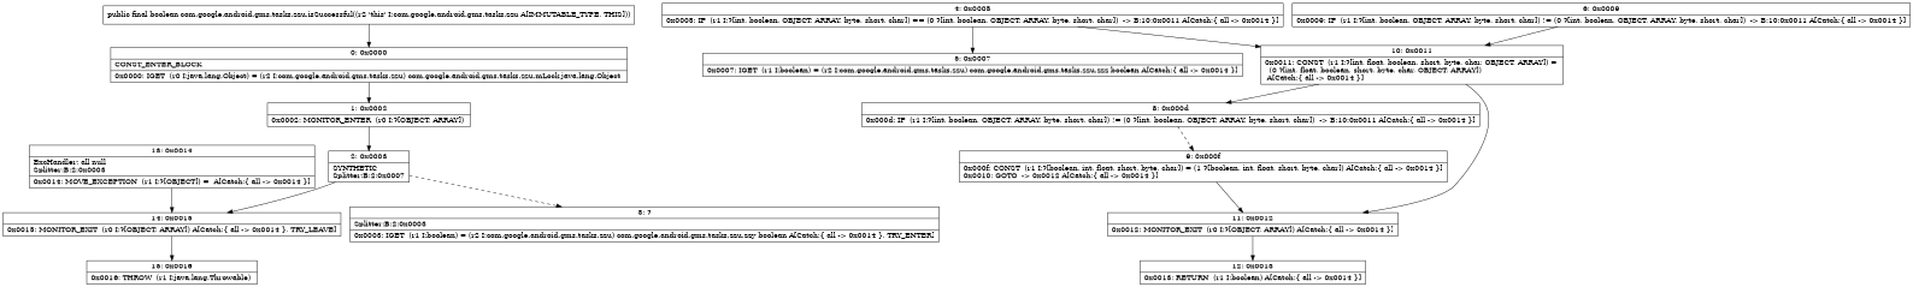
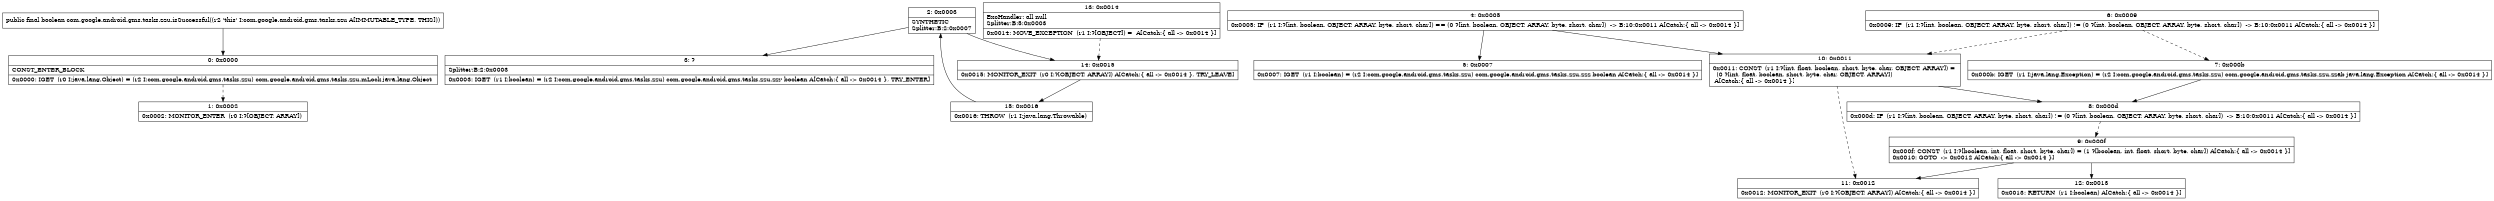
  digraph {
    node [shape=record]
    n1 [label="{0\:\ 0x0000|CONST_ENTER_BLOCK\l|0x0000: IGET  (r0 I:java.lang.Object) = (r2 I:com.google.android.gms.tasks.zzu) com.google.android.gms.tasks.zzu.mLock java.lang.Object \l}"]
    n2 [label="{1\:\ 0x0002|0x0002: MONITOR_ENTER  (r0 I:?[OBJECT, ARRAY]) \l}"]
    n3 [label="{2\:\ 0x0003|SYNTHETIC\lSplitter:B:2:0x0007\l}"]
    n4 [label="{3\:\ ?|Splitter:B:2:0x0003\l|0x0003: IGET  (r1 I:boolean) = (r2 I:com.google.android.gms.tasks.zzu) com.google.android.gms.tasks.zzu.zzy boolean A[Catch:\{ all \-\> 0x0014 \}, TRY_ENTER]\l}"]
    n5 [label="{14\:\ 0x0015|0x0015: MONITOR_EXIT  (r0 I:?[OBJECT, ARRAY]) A[Catch:\{ all \-\> 0x0014 \}, TRY_LEAVE]\l}"]
-   n6 [label="{13\:\ 0x0014|ExcHandler: all null\lSplitter:B:2:0x0003\l|0x0014: MOVE_EXCEPTION  (r1 I:?[OBJECT]) =  A[Catch:\{ all \-\> 0x0014 \}]\l}"]
+   n6 [label="{13\:\ 0x0014|ExcHandler: all null\lSplitter:B:5:0x0003\l|0x0014: MOVE_EXCEPTION  (r1 I:?[OBJECT]) =  A[Catch:\{ all \-\> 0x0014 \}]\l}"]
    n7 [label="{4\:\ 0x0005|0x0005: IF  (r1 I:?[int, boolean, OBJECT, ARRAY, byte, short, char]) == (0 ?[int, boolean, OBJECT, ARRAY, byte, short, char])  \-\> B:10:0x0011 A[Catch:\{ all \-\> 0x0014 \}]\l}"]
    n8 [label="{5\:\ 0x0007|0x0007: IGET  (r1 I:boolean) = (r2 I:com.google.android.gms.tasks.zzu) com.google.android.gms.tasks.zzu.zzz boolean A[Catch:\{ all \-\> 0x0014 \}]\l}"]
    n9 [label="{10\:\ 0x0011|0x0011: CONST  (r1 I:?[int, float, boolean, short, byte, char, OBJECT, ARRAY]) = \l  (0 ?[int, float, boolean, short, byte, char, OBJECT, ARRAY])\l A[Catch:\{ all \-\> 0x0014 \}]\l}"]
    n10 [label="{8\:\ 0x000d|0x000d: IF  (r1 I:?[int, boolean, OBJECT, ARRAY, byte, short, char]) != (0 ?[int, boolean, OBJECT, ARRAY, byte, short, char])  \-\> B:10:0x0011 A[Catch:\{ all \-\> 0x0014 \}]\l}"]
    n11 [label="{11\:\ 0x0012|0x0012: MONITOR_EXIT  (r0 I:?[OBJECT, ARRAY]) A[Catch:\{ all \-\> 0x0014 \}]\l}"]
    n12 [label="{6\:\ 0x0009|0x0009: IF  (r1 I:?[int, boolean, OBJECT, ARRAY, byte, short, char]) != (0 ?[int, boolean, OBJECT, ARRAY, byte, short, char])  \-\> B:10:0x0011 A[Catch:\{ all \-\> 0x0014 \}]\l}"]
+   n13 [label="{7\:\ 0x000b|0x000b: IGET  (r1 I:java.lang.Exception) = (r2 I:com.google.android.gms.tasks.zzu) com.google.android.gms.tasks.zzu.zzab java.lang.Exception A[Catch:\{ all \-\> 0x0014 \}]\l}"]
    n14 [label="{9\:\ 0x000f|0x000f: CONST  (r1 I:?[boolean, int, float, short, byte, char]) = (1 ?[boolean, int, float, short, byte, char]) A[Catch:\{ all \-\> 0x0014 \}]\l0x0010: GOTO  \-\> 0x0012 A[Catch:\{ all \-\> 0x0014 \}]\l}"]
    n15 [label="{12\:\ 0x0013|0x0013: RETURN  (r1 I:boolean) A[Catch:\{ all \-\> 0x0014 \}]\l}"]
    n16 [label="{15\:\ 0x0016|0x0016: THROW  (r1 I:java.lang.Throwable) \l}"]
    n17 [label="{public final boolean com.google.android.gms.tasks.zzu.isSuccessful((r2 'this' I:com.google.android.gms.tasks.zzu A[IMMUTABLE_TYPE, THIS])) }"]
-   n1 -> n2
-   n2 -> n3
-   n3 -> n4 [style=dashed]
+   n1 -> n2 [style=dashed]
+   n16 -> n3
+   n3 -> n4
    n3 -> n5
    n5 -> n16
-   n6 -> n5
+   n6 -> n5 [style=dashed]
    n7 -> n8 [style=solid]
    n7 -> n9
    n9 -> n10
-   n9 -> n11
+   n9 -> n11 [style=dashed]
    n10 -> n14 [style=dashed]
-   n11 -> n15
-   n12 -> n9
+   n14 -> n15
+   n12 -> n9 [style=dashed]
+   n12 -> n13 [style=dashed]
+   n13 -> n10
    n14 -> n11
    n17 -> n1
  }
